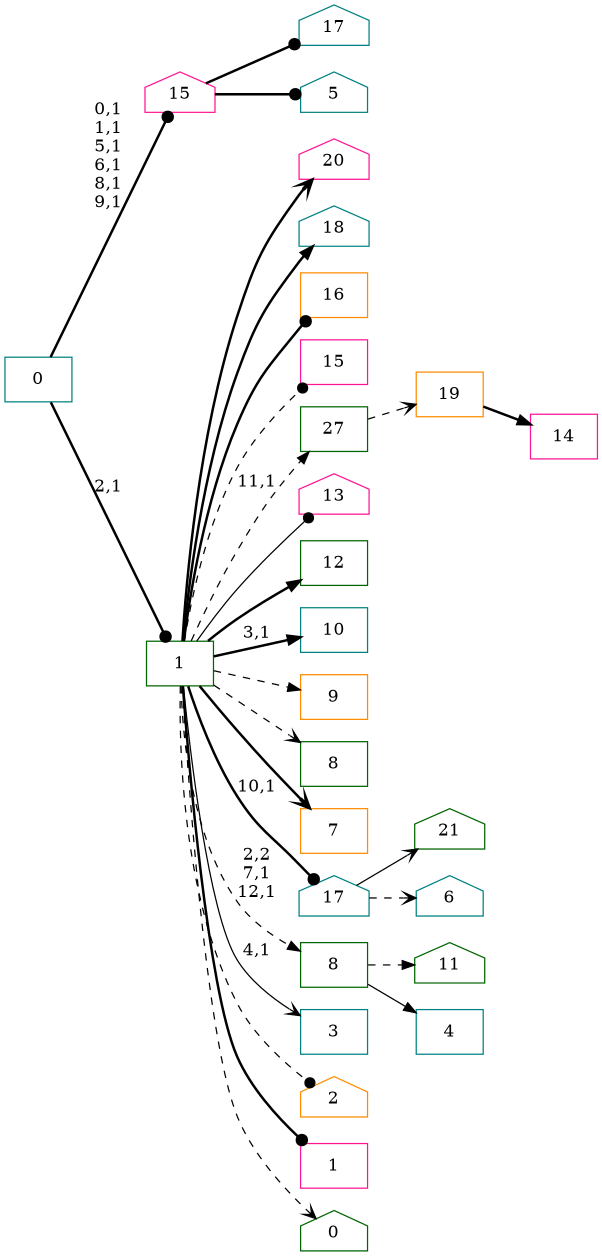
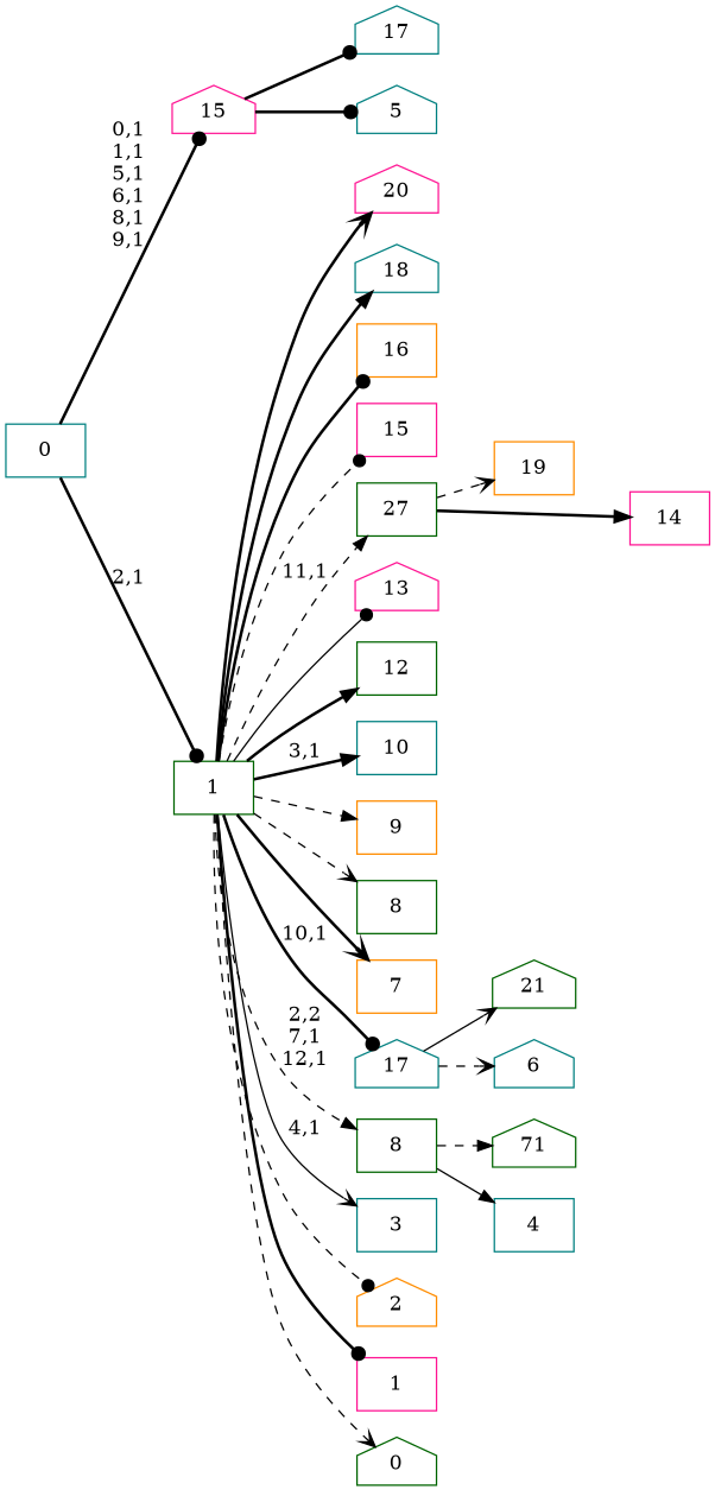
  digraph {
    rankdir=LR
    node [color=teal shape=box]
    edge [arrowhead=dot style=bold]
    n1 [color=darkgreen label=21 shape=house]
    n2 [color=deeppink label=20 shape=house]
    n3 [color=darkorange label=19]
    n4 [label=18 shape=house]
    n5 [label=17 shape=house]
    n6 [color=darkorange label=16]
    n7 [color=deeppink label=15]
    n8 [color=deeppink label=14]
    27 [color=darkgreen]
    n10 [color=deeppink label=13 shape=house]
    n11 [color=darkgreen label=12]
-   n12 [color=darkgreen label=11 shape=house]
+   n12 [color=darkgreen label=71 shape=house]
    n13 [label=10]
    n14 [color=darkorange label=9]
    n15 [color=darkgreen label=8]
    n16 [color=darkorange label=7]
    n17 [label=6 shape=house]
    17 [shape=house]
    n19 [label=5 shape=house]
    15 [color=deeppink shape=house]
    n21 [label=4]
    8 [color=darkgreen]
    n23 [label=3]
    n24 [color=darkorange label=2 shape=house]
    n25 [color=deeppink label=1]
    n26 [color=darkgreen label=0 shape=house]
    1 [color=darkgreen]
    0
    27 -> n3 [arrowhead=vee style=dashed]
-   n3 -> n8 [arrowhead=normal]
+   27 -> n8 [arrowhead=normal]
    17 -> n1 [arrowhead=vee style=solid]
    17 -> n17 [arrowhead=vee style=dashed]
    15 -> n5
    15 -> n19
    8 -> n12 [arrowhead=normal style=dashed]
    8 -> n21 [arrowhead=normal style=solid]
    1 -> n2 [arrowhead=vee]
    1 -> n4 [arrowhead=normal]
    1 -> n6
    1 -> n7 [style=dashed]
    1 -> 27 [arrowhead=normal label="11,1" style=dashed]
    1 -> n10 [style=solid]
    1 -> n11 [arrowhead=normal]
    1 -> n13 [arrowhead=normal label="3,1"]
    1 -> n14 [arrowhead=normal style=dashed]
    1 -> n15 [arrowhead=vee style=dashed]
    1 -> n16 [arrowhead=vee]
    1 -> 17 [label="10,1"]
    1 -> 8 [arrowhead=normal label="2,2\n7,1\n12,1" style=dashed]
    1 -> n23 [arrowhead=vee label="4,1" style=solid]
    1 -> n24 [style=dashed]
    1 -> n25
    1 -> n26 [arrowhead=vee style=dashed]
    0 -> 15 [label="0,1\n1,1\n5,1\n6,1\n8,1\n9,1"]
    0 -> 1 [label="2,1"]
  }
